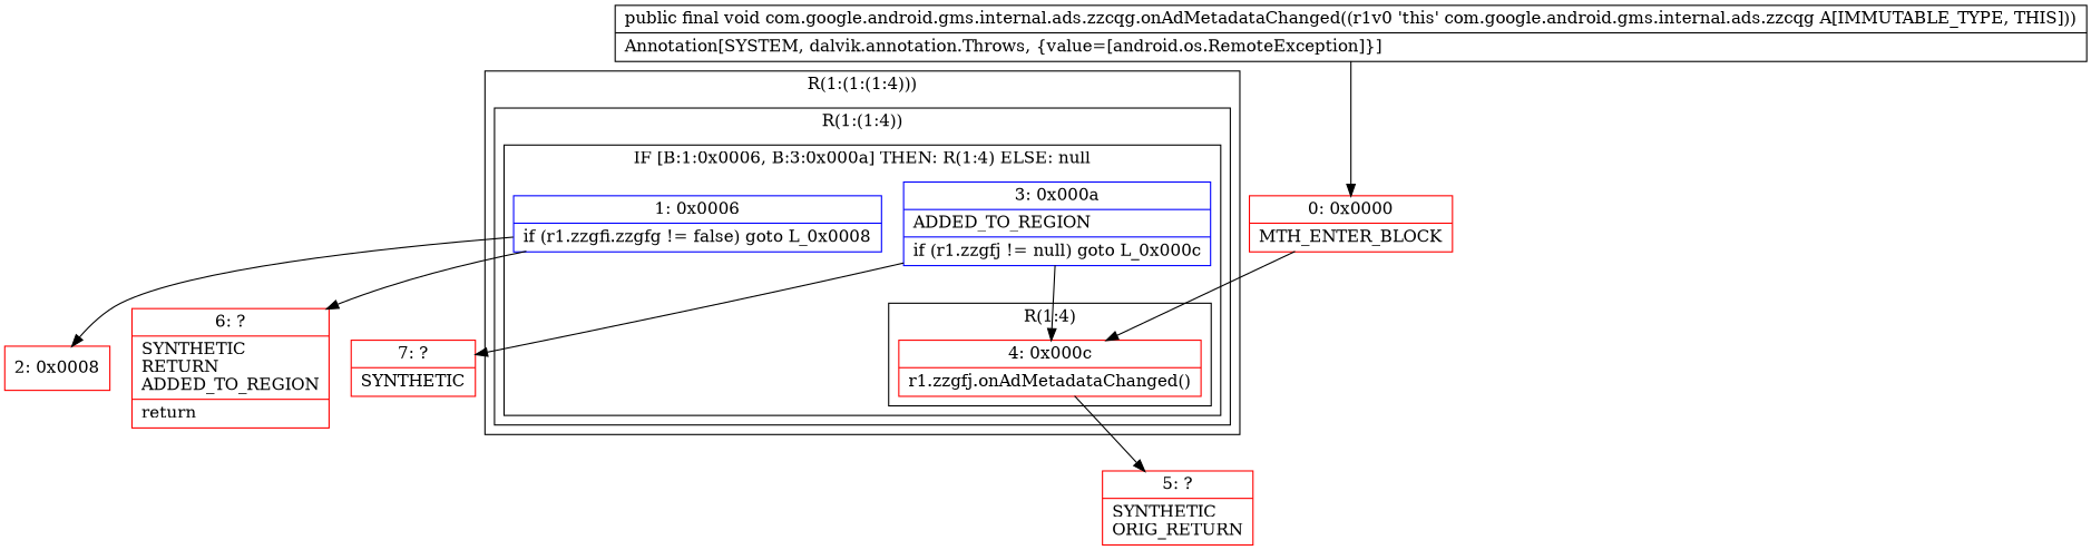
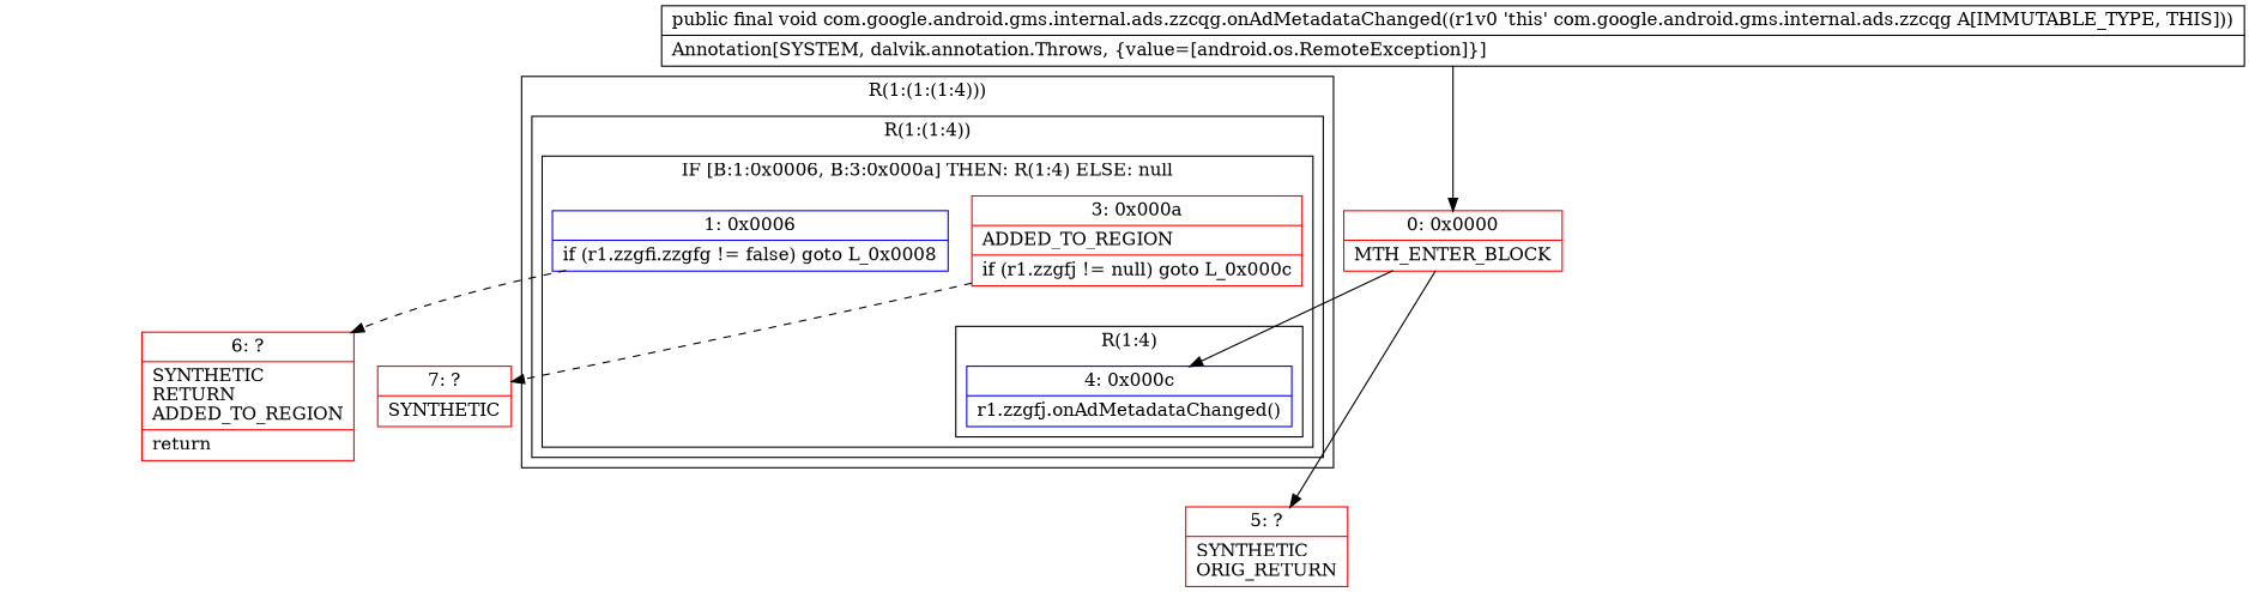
  digraph {
    node [color=red shape=record]
-   n1 [label="{4\:\ 0x000c|r1.zzgfj.onAdMetadataChanged()\l}"]
+   n1 [color=blue label="{4\:\ 0x000c|r1.zzgfj.onAdMetadataChanged()\l}"]
    n2 [color=blue label="{1\:\ 0x0006|if (r1.zzgfi.zzgfg != false) goto L_0x0008\l}"]
-   n3 [color=blue label="{3\:\ 0x000a|ADDED_TO_REGION\l|if (r1.zzgfj != null) goto L_0x000c\l}"]
+   n3 [label="{3\:\ 0x000a|ADDED_TO_REGION\l|if (r1.zzgfj != null) goto L_0x000c\l}"]
    n4 [label="{5\:\ ?|SYNTHETIC\lORIG_RETURN\l}"]
-   n5 [label="{2\:\ 0x0008}"]
    n6 [label="{6\:\ ?|SYNTHETIC\lRETURN\lADDED_TO_REGION\l|return\l}"]
    n7 [label="{7\:\ ?|SYNTHETIC\l}"]
    n8 [label="{0\:\ 0x0000|MTH_ENTER_BLOCK\l}"]
    n9 [label="{public final void com.google.android.gms.internal.ads.zzcqg.onAdMetadataChanged((r1v0 'this' com.google.android.gms.internal.ads.zzcqg A[IMMUTABLE_TYPE, THIS]))  | Annotation[SYSTEM, dalvik.annotation.Throws, \{value=[android.os.RemoteException]\}]\l}" color=""]
    subgraph cluster_1 {
      label="R(1:(1:(1:4)))"
      subgraph cluster_2 {
        label="R(1:(1:4))"
        subgraph cluster_3 {
          label="IF [B:1:0x0006, B:3:0x000a] THEN: R(1:4) ELSE: null"
          n2
          n3
          subgraph cluster_4 {
            label="R(1:4)"
            n1
          }
        }
      }
    }
-   n1 -> n4
-   n2 -> n5
-   n2 -> n6 [style=solid]
-   n3 -> n1
-   n3 -> n7 [style=solid]
+   n8 -> n4
+   n2 -> n6 [style=dashed]
+   n3 -> n7 [style=dashed]
    n8 -> n1
    n9 -> n8
  }
